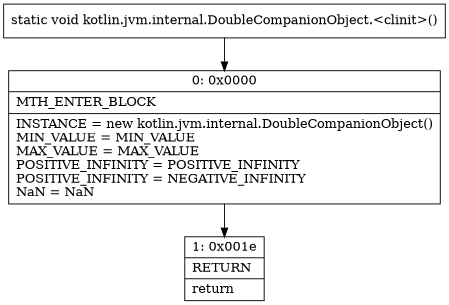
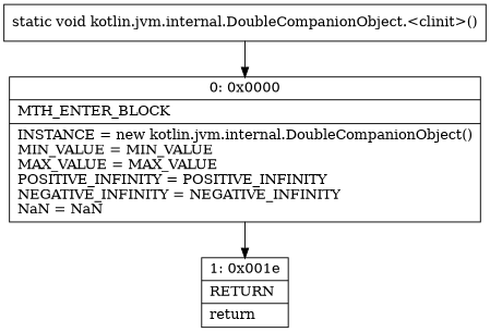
  digraph {
    node [shape=record]
-   n1 [label="{0\:\ 0x0000|MTH_ENTER_BLOCK\l|INSTANCE = new kotlin.jvm.internal.DoubleCompanionObject()\lMIN_VALUE = MIN_VALUE\lMAX_VALUE = MAX_VALUE\lPOSITIVE_INFINITY = POSITIVE_INFINITY\lPOSITIVE_INFINITY = NEGATIVE_INFINITY\lNaN = NaN\l}"]
+   n1 [label="{0\:\ 0x0000|MTH_ENTER_BLOCK\l|INSTANCE = new kotlin.jvm.internal.DoubleCompanionObject()\lMIN_VALUE = MIN_VALUE\lMAX_VALUE = MAX_VALUE\lPOSITIVE_INFINITY = POSITIVE_INFINITY\lNEGATIVE_INFINITY = NEGATIVE_INFINITY\lNaN = NaN\l}"]
    n2 [label="{1\:\ 0x001e|RETURN\l|return\l}"]
    n3 [label="{static void kotlin.jvm.internal.DoubleCompanionObject.\<clinit\>() }"]
    n1 -> n2
    n3 -> n1
  }
